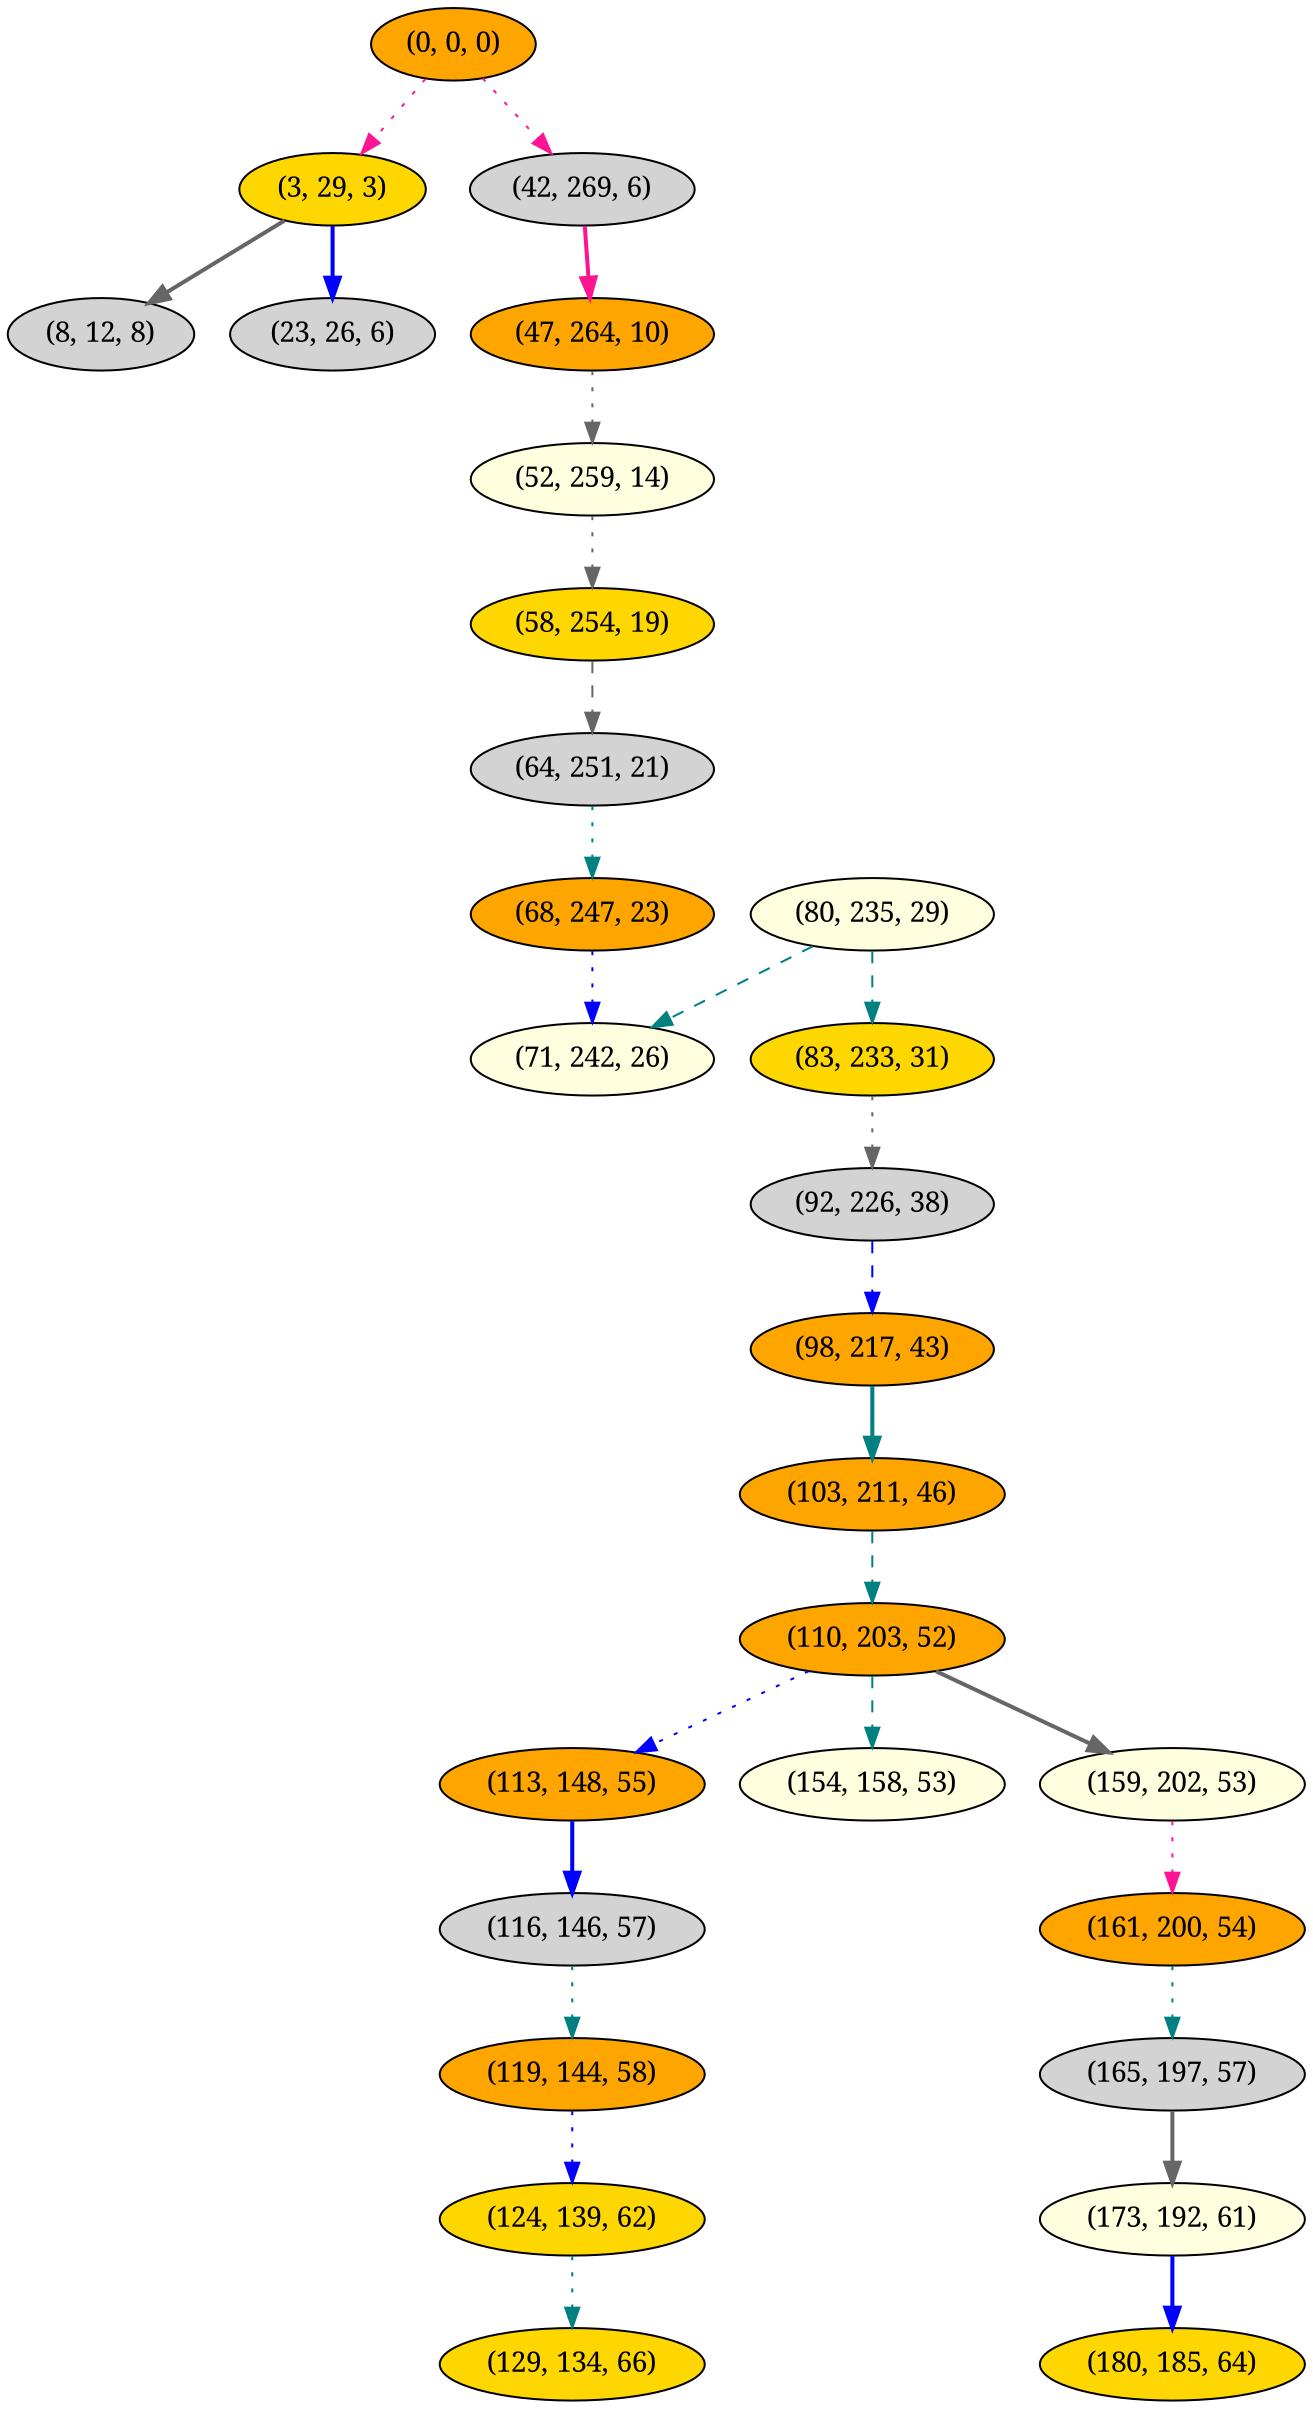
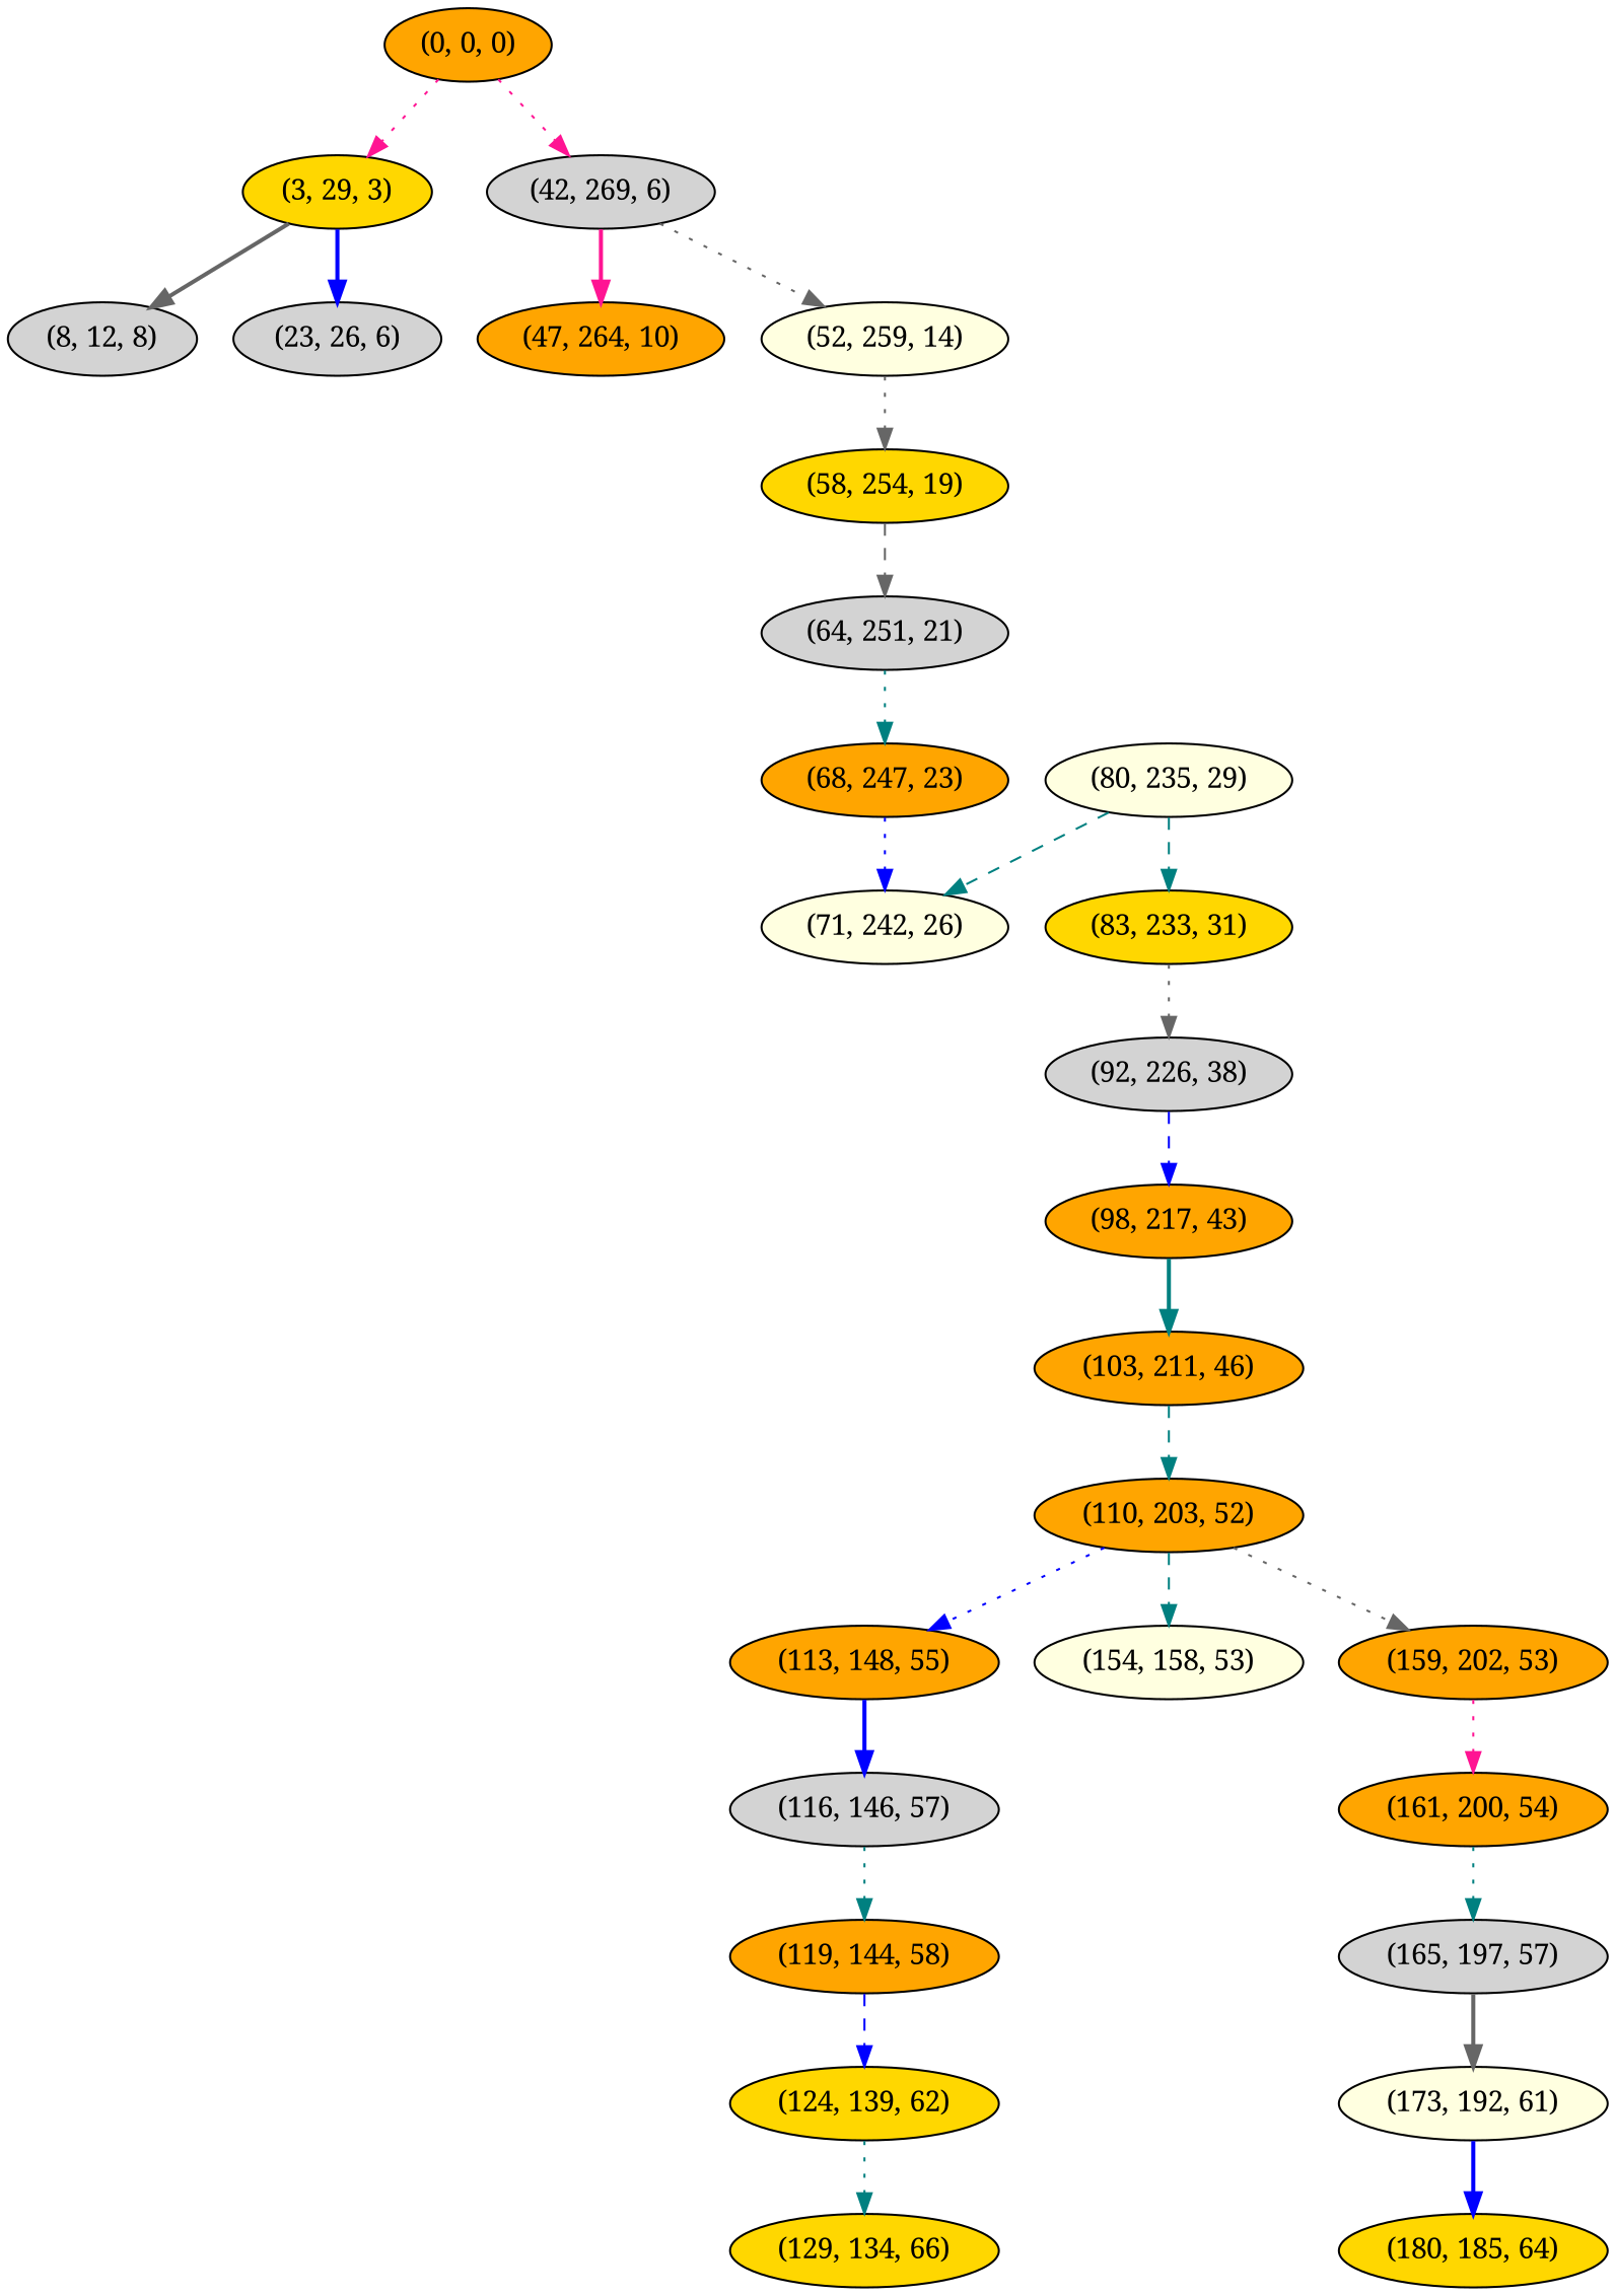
  digraph {
    fontname="Noto Serif"
    node [fillcolor=orange fontname="Noto Serif" style=filled]
    edge [color=teal fontname="Noto Serif" style=dotted]
    "(3, 29, 3)" [fillcolor=gold]
    "(0, 0, 0)"
    "(42, 269, 6)" [fillcolor=lightgrey]
    "(8, 12, 8)" [fillcolor=lightgrey]
    "(23, 26, 6)" [fillcolor=lightgrey]
    "(47, 264, 10)"
    "(52, 259, 14)" [fillcolor=lightyellow]
    "(58, 254, 19)" [fillcolor=gold]
    "(64, 251, 21)" [fillcolor=lightgrey]
    "(68, 247, 23)"
    "(71, 242, 26)" [fillcolor=lightyellow]
    "(80, 235, 29)" [fillcolor=lightyellow]
    "(83, 233, 31)" [fillcolor=gold]
    "(92, 226, 38)" [fillcolor=lightgrey]
    "(98, 217, 43)"
    "(103, 211, 46)"
    "(110, 203, 52)"
    "(113, 148, 55)"
    "(154, 158, 53)" [fillcolor=lightyellow]
-   "(159, 202, 53)" [fillcolor=lightyellow]
+   "(159, 202, 53)"
    "(116, 146, 57)" [fillcolor=lightgrey]
    "(161, 200, 54)"
    "(119, 144, 58)"
    "(124, 139, 62)" [fillcolor=gold]
    "(129, 134, 66)" [fillcolor=gold]
    "(165, 197, 57)" [fillcolor=lightgrey]
    "(173, 192, 61)" [fillcolor=lightyellow]
    "(180, 185, 64)" [fillcolor=gold]
    "(3, 29, 3)" -> "(8, 12, 8)" [color=gray40 style=bold]
    "(3, 29, 3)" -> "(23, 26, 6)" [color=blue style=bold]
    "(0, 0, 0)" -> "(3, 29, 3)" [color=deeppink]
    "(0, 0, 0)" -> "(42, 269, 6)" [color=deeppink]
    "(42, 269, 6)" -> "(47, 264, 10)" [color=deeppink style=bold]
-   "(47, 264, 10)" -> "(52, 259, 14)" [color=gray40]
+   "(42, 269, 6)" -> "(52, 259, 14)" [color=gray40]
    "(52, 259, 14)" -> "(58, 254, 19)" [color=gray40]
    "(58, 254, 19)" -> "(64, 251, 21)" [color=gray40 style=dashed]
    "(64, 251, 21)" -> "(68, 247, 23)"
    "(68, 247, 23)" -> "(71, 242, 26)" [color=blue]
    "(80, 235, 29)" -> "(71, 242, 26)" [style=dashed]
    "(80, 235, 29)" -> "(83, 233, 31)" [style=dashed]
    "(83, 233, 31)" -> "(92, 226, 38)" [color=gray40]
    "(92, 226, 38)" -> "(98, 217, 43)" [color=blue style=dashed]
    "(98, 217, 43)" -> "(103, 211, 46)" [style=bold]
    "(103, 211, 46)" -> "(110, 203, 52)" [style=dashed]
    "(110, 203, 52)" -> "(113, 148, 55)" [color=blue]
    "(110, 203, 52)" -> "(154, 158, 53)" [style=dashed]
-   "(110, 203, 52)" -> "(159, 202, 53)" [color=gray40 style=bold]
+   "(110, 203, 52)" -> "(159, 202, 53)" [color=gray40]
    "(113, 148, 55)" -> "(116, 146, 57)" [color=blue style=bold]
    "(159, 202, 53)" -> "(161, 200, 54)" [color=deeppink]
    "(116, 146, 57)" -> "(119, 144, 58)"
    "(161, 200, 54)" -> "(165, 197, 57)"
-   "(119, 144, 58)" -> "(124, 139, 62)" [color=blue]
+   "(119, 144, 58)" -> "(124, 139, 62)" [color=blue style=dashed]
    "(124, 139, 62)" -> "(129, 134, 66)"
    "(165, 197, 57)" -> "(173, 192, 61)" [color=gray40 style=bold]
    "(173, 192, 61)" -> "(180, 185, 64)" [color=blue style=bold]
  }
